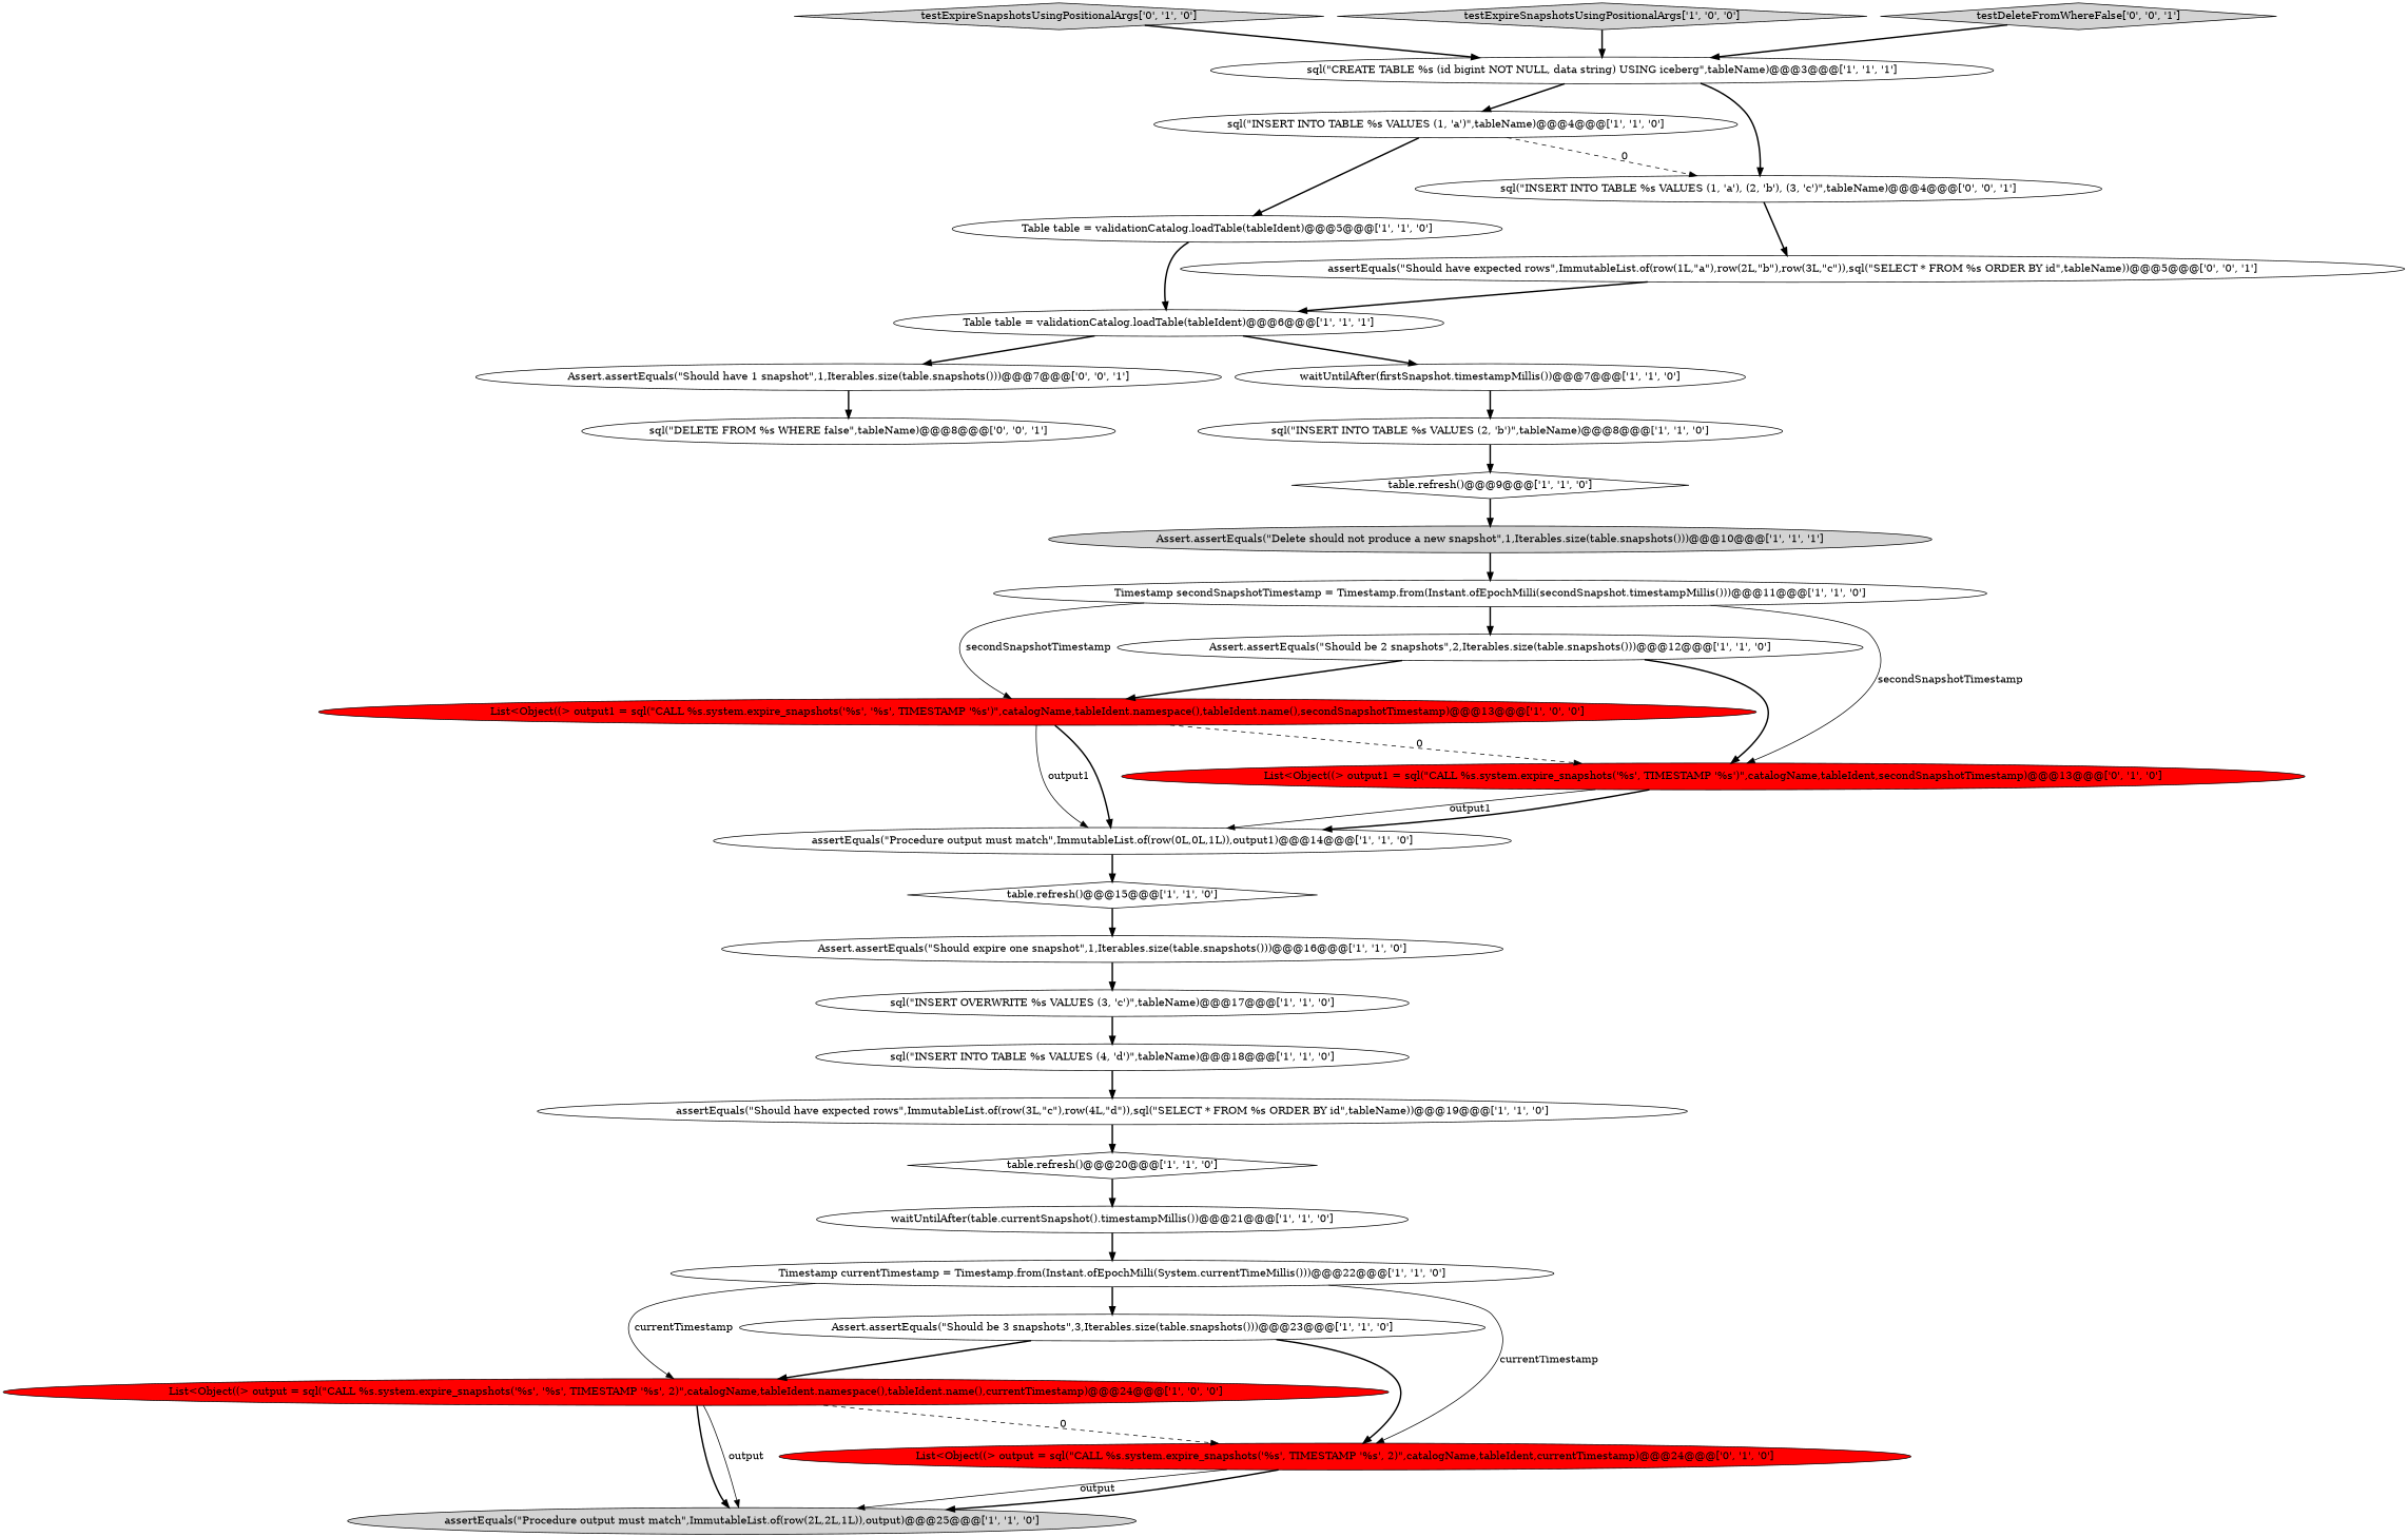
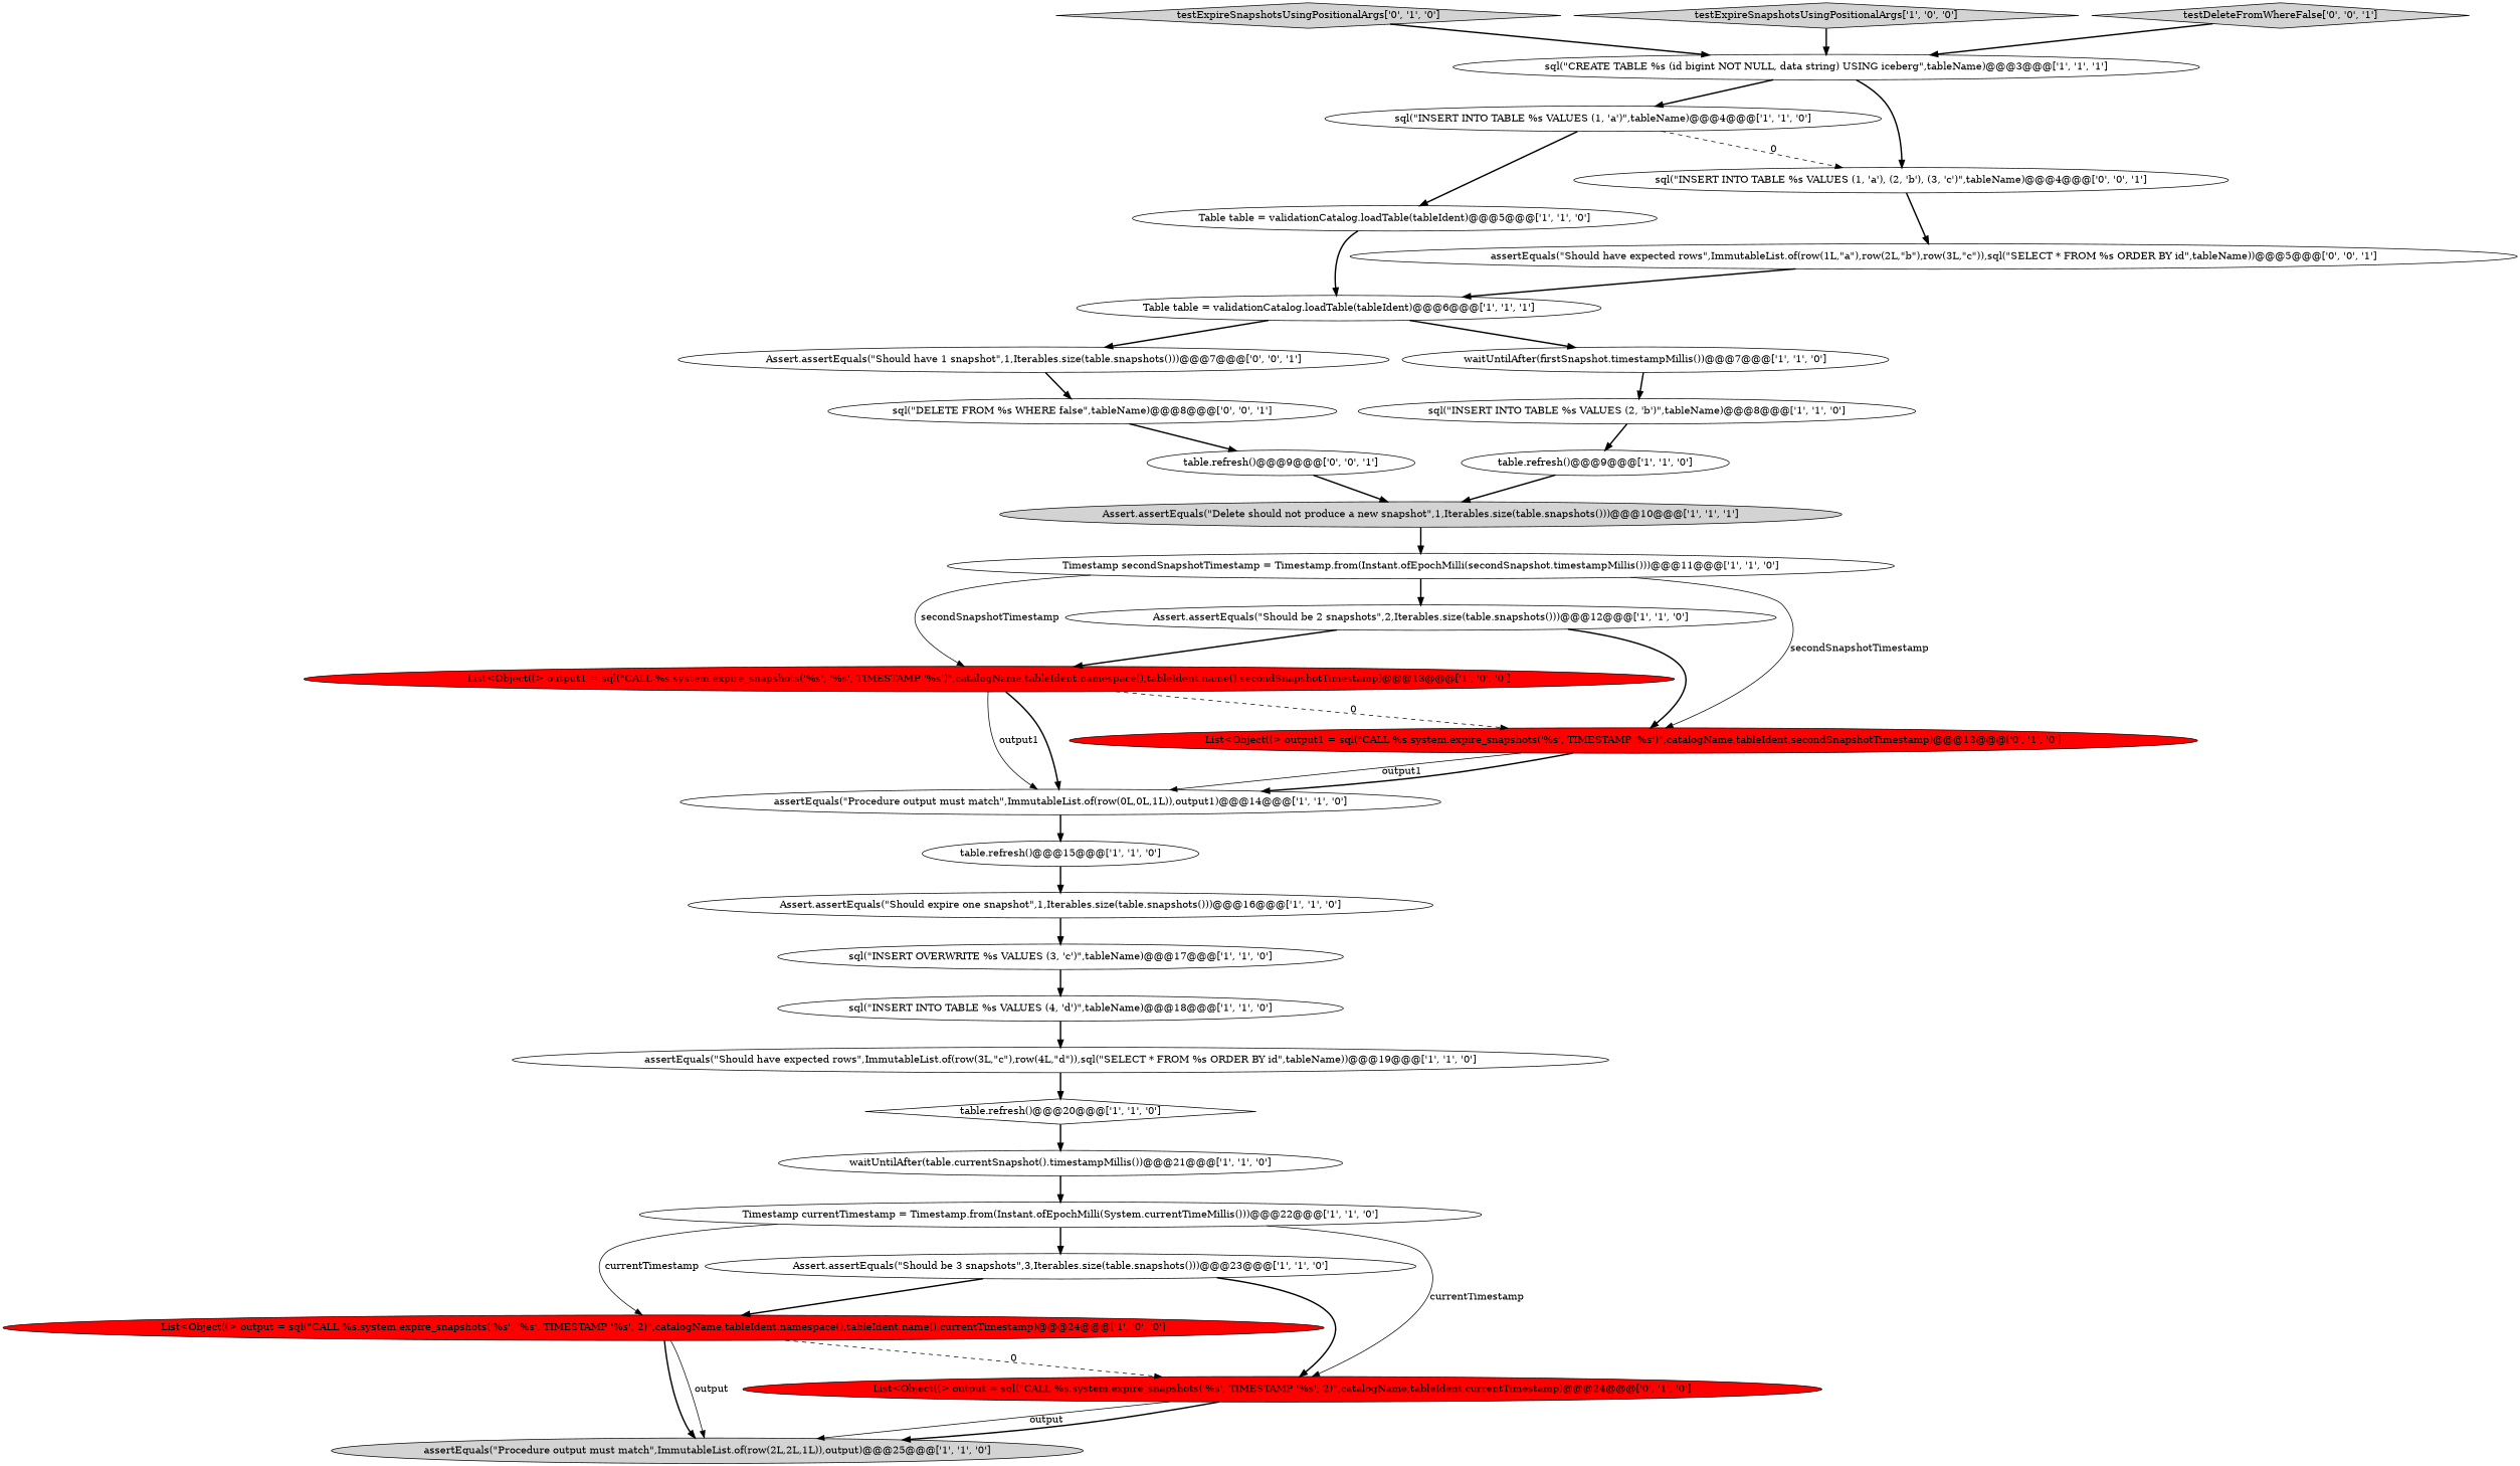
  digraph {
    node [fillcolor=white shape=ellipse style=filled]
    edge [style=bold]
    n1 [label="sql(\"CREATE TABLE %s (id bigint NOT NULL, data string) USING iceberg\",tableName)@@@3@@@['1', '1', '1']"]
    n2 [label="sql(\"INSERT INTO TABLE %s VALUES (1, 'a')\",tableName)@@@4@@@['1', '1', '0']"]
    n3 [label="sql(\"INSERT INTO TABLE %s VALUES (1, 'a'), (2, 'b'), (3, 'c')\",tableName)@@@4@@@['0', '0', '1']"]
    n4 [label="Table table = validationCatalog.loadTable(tableIdent)@@@5@@@['1', '1', '0']"]
    n5 [label="assertEquals(\"Should have expected rows\",ImmutableList.of(row(1L,\"a\"),row(2L,\"b\"),row(3L,\"c\")),sql(\"SELECT * FROM %s ORDER BY id\",tableName))@@@5@@@['0', '0', '1']"]
    n6 [label="waitUntilAfter(table.currentSnapshot().timestampMillis())@@@21@@@['1', '1', '0']"]
    n7 [label="Timestamp currentTimestamp = Timestamp.from(Instant.ofEpochMilli(System.currentTimeMillis()))@@@22@@@['1', '1', '0']"]
    n8 [fillcolor=red label="List<Object((> output = sql(\"CALL %s.system.expire_snapshots('%s', '%s', TIMESTAMP '%s', 2)\",catalogName,tableIdent.namespace(),tableIdent.name(),currentTimestamp)@@@24@@@['1', '0', '0']"]
    n9 [fillcolor=red label="List<Object((> output = sql(\"CALL %s.system.expire_snapshots('%s', TIMESTAMP '%s', 2)\",catalogName,tableIdent,currentTimestamp)@@@24@@@['0', '1', '0']"]
    n10 [label="Assert.assertEquals(\"Should be 3 snapshots\",3,Iterables.size(table.snapshots()))@@@23@@@['1', '1', '0']"]
    n11 [fillcolor=lightgray label="Assert.assertEquals(\"Delete should not produce a new snapshot\",1,Iterables.size(table.snapshots()))@@@10@@@['1', '1', '1']"]
    n12 [label="Timestamp secondSnapshotTimestamp = Timestamp.from(Instant.ofEpochMilli(secondSnapshot.timestampMillis()))@@@11@@@['1', '1', '0']"]
    n13 [fillcolor=red label="List<Object((> output1 = sql(\"CALL %s.system.expire_snapshots('%s', '%s', TIMESTAMP '%s')\",catalogName,tableIdent.namespace(),tableIdent.name(),secondSnapshotTimestamp)@@@13@@@['1', '0', '0']"]
    n14 [label="Assert.assertEquals(\"Should be 2 snapshots\",2,Iterables.size(table.snapshots()))@@@12@@@['1', '1', '0']"]
    n15 [fillcolor=red label="List<Object((> output1 = sql(\"CALL %s.system.expire_snapshots('%s', TIMESTAMP '%s')\",catalogName,tableIdent,secondSnapshotTimestamp)@@@13@@@['0', '1', '0']"]
    n16 [label="assertEquals(\"Procedure output must match\",ImmutableList.of(row(0L,0L,1L)),output1)@@@14@@@['1', '1', '0']"]
    n17 [label="Table table = validationCatalog.loadTable(tableIdent)@@@6@@@['1', '1', '1']"]
    n18 [label="Assert.assertEquals(\"Should have 1 snapshot\",1,Iterables.size(table.snapshots()))@@@7@@@['0', '0', '1']"]
    n19 [label="sql(\"DELETE FROM %s WHERE false\",tableName)@@@8@@@['0', '0', '1']"]
+   n20 [label="table.refresh()@@@9@@@['0', '0', '1']"]
    n21 [label="waitUntilAfter(firstSnapshot.timestampMillis())@@@7@@@['1', '1', '0']"]
    n22 [label="sql(\"INSERT OVERWRITE %s VALUES (3, 'c')\",tableName)@@@17@@@['1', '1', '0']"]
    n23 [label="sql(\"INSERT INTO TABLE %s VALUES (4, 'd')\",tableName)@@@18@@@['1', '1', '0']"]
    n24 [label="assertEquals(\"Should have expected rows\",ImmutableList.of(row(3L,\"c\"),row(4L,\"d\")),sql(\"SELECT * FROM %s ORDER BY id\",tableName))@@@19@@@['1', '1', '0']"]
    n25 [fillcolor=lightgray label="testExpireSnapshotsUsingPositionalArgs['0', '1', '0']" shape=diamond]
    n26 [fillcolor=lightgray label="assertEquals(\"Procedure output must match\",ImmutableList.of(row(2L,2L,1L)),output)@@@25@@@['1', '1', '0']"]
-   n27 [label="table.refresh()@@@15@@@['1', '1', '0']" shape=diamond]
+   n27 [label="table.refresh()@@@15@@@['1', '1', '0']"]
    n28 [label="Assert.assertEquals(\"Should expire one snapshot\",1,Iterables.size(table.snapshots()))@@@16@@@['1', '1', '0']"]
    n29 [label="sql(\"INSERT INTO TABLE %s VALUES (2, 'b')\",tableName)@@@8@@@['1', '1', '0']"]
-   n30 [label="table.refresh()@@@9@@@['1', '1', '0']" shape=diamond]
+   n30 [label="table.refresh()@@@9@@@['1', '1', '0']"]
    n31 [fillcolor=lightgray label="testExpireSnapshotsUsingPositionalArgs['1', '0', '0']" shape=diamond]
    n32 [label="table.refresh()@@@20@@@['1', '1', '0']" shape=diamond]
    n33 [fillcolor=lightgray label="testDeleteFromWhereFalse['0', '0', '1']" shape=diamond]
    n1 -> n2
    n1 -> n3
    n2 -> n3 [label=0 style=dashed]
    n2 -> n4
    n3 -> n5
    n4 -> n17
    n5 -> n17
    n6 -> n7
    n7 -> n8 [label=currentTimestamp style=solid]
    n7 -> n9 [label=currentTimestamp style=solid]
    n7 -> n10
    n8 -> n9 [label=0 style=dashed]
    n8 -> n26
    n8 -> n26 [label=output style=solid]
    n9 -> n26 [label=output style=solid]
    n9 -> n26
    n10 -> n8
    n10 -> n9
    n11 -> n12
    n12 -> n13 [label=secondSnapshotTimestamp style=solid]
    n12 -> n14
    n12 -> n15 [label=secondSnapshotTimestamp style=solid]
    n13 -> n15 [label=0 style=dashed]
    n13 -> n16 [label=output1 style=solid]
    n13 -> n16
    n14 -> n13
    n14 -> n15
    n15 -> n16 [label=output1 style=solid]
    n15 -> n16
    n16 -> n27
    n17 -> n18
    n17 -> n21
    n18 -> n19
+   n19 -> n20
+   n20 -> n11
    n21 -> n29
    n22 -> n23
    n23 -> n24
    n24 -> n32
    n25 -> n1
    n27 -> n28
    n28 -> n22
    n29 -> n30
    n30 -> n11
    n31 -> n1
    n32 -> n6
    n33 -> n1
  }
